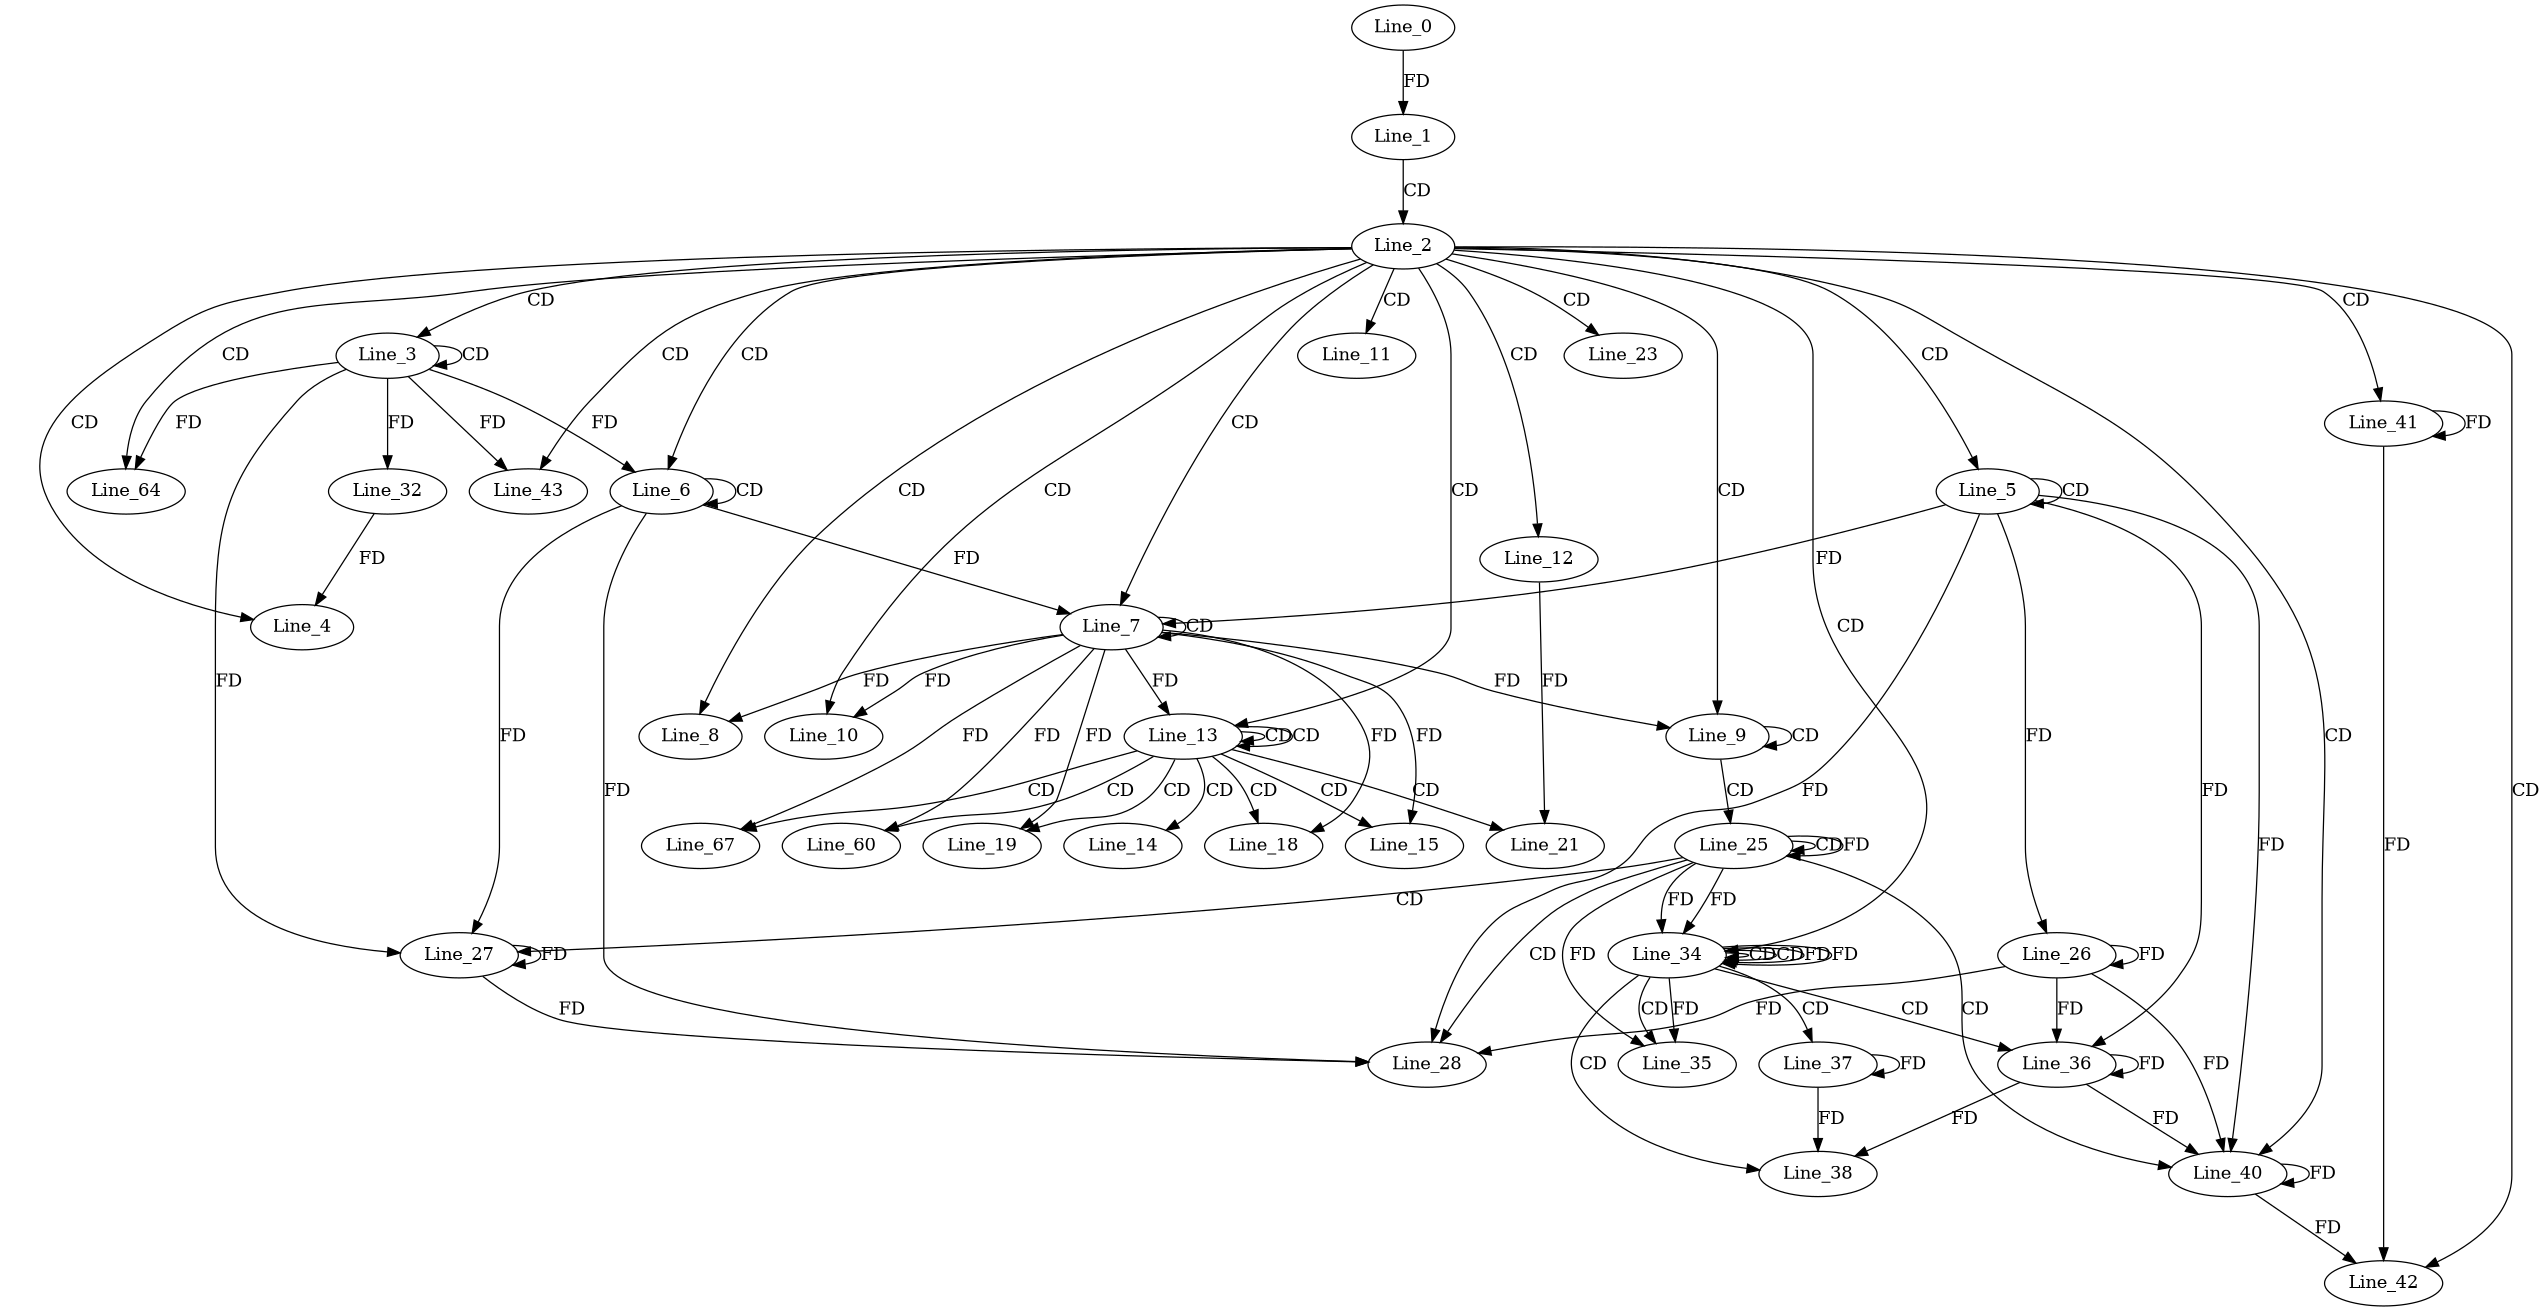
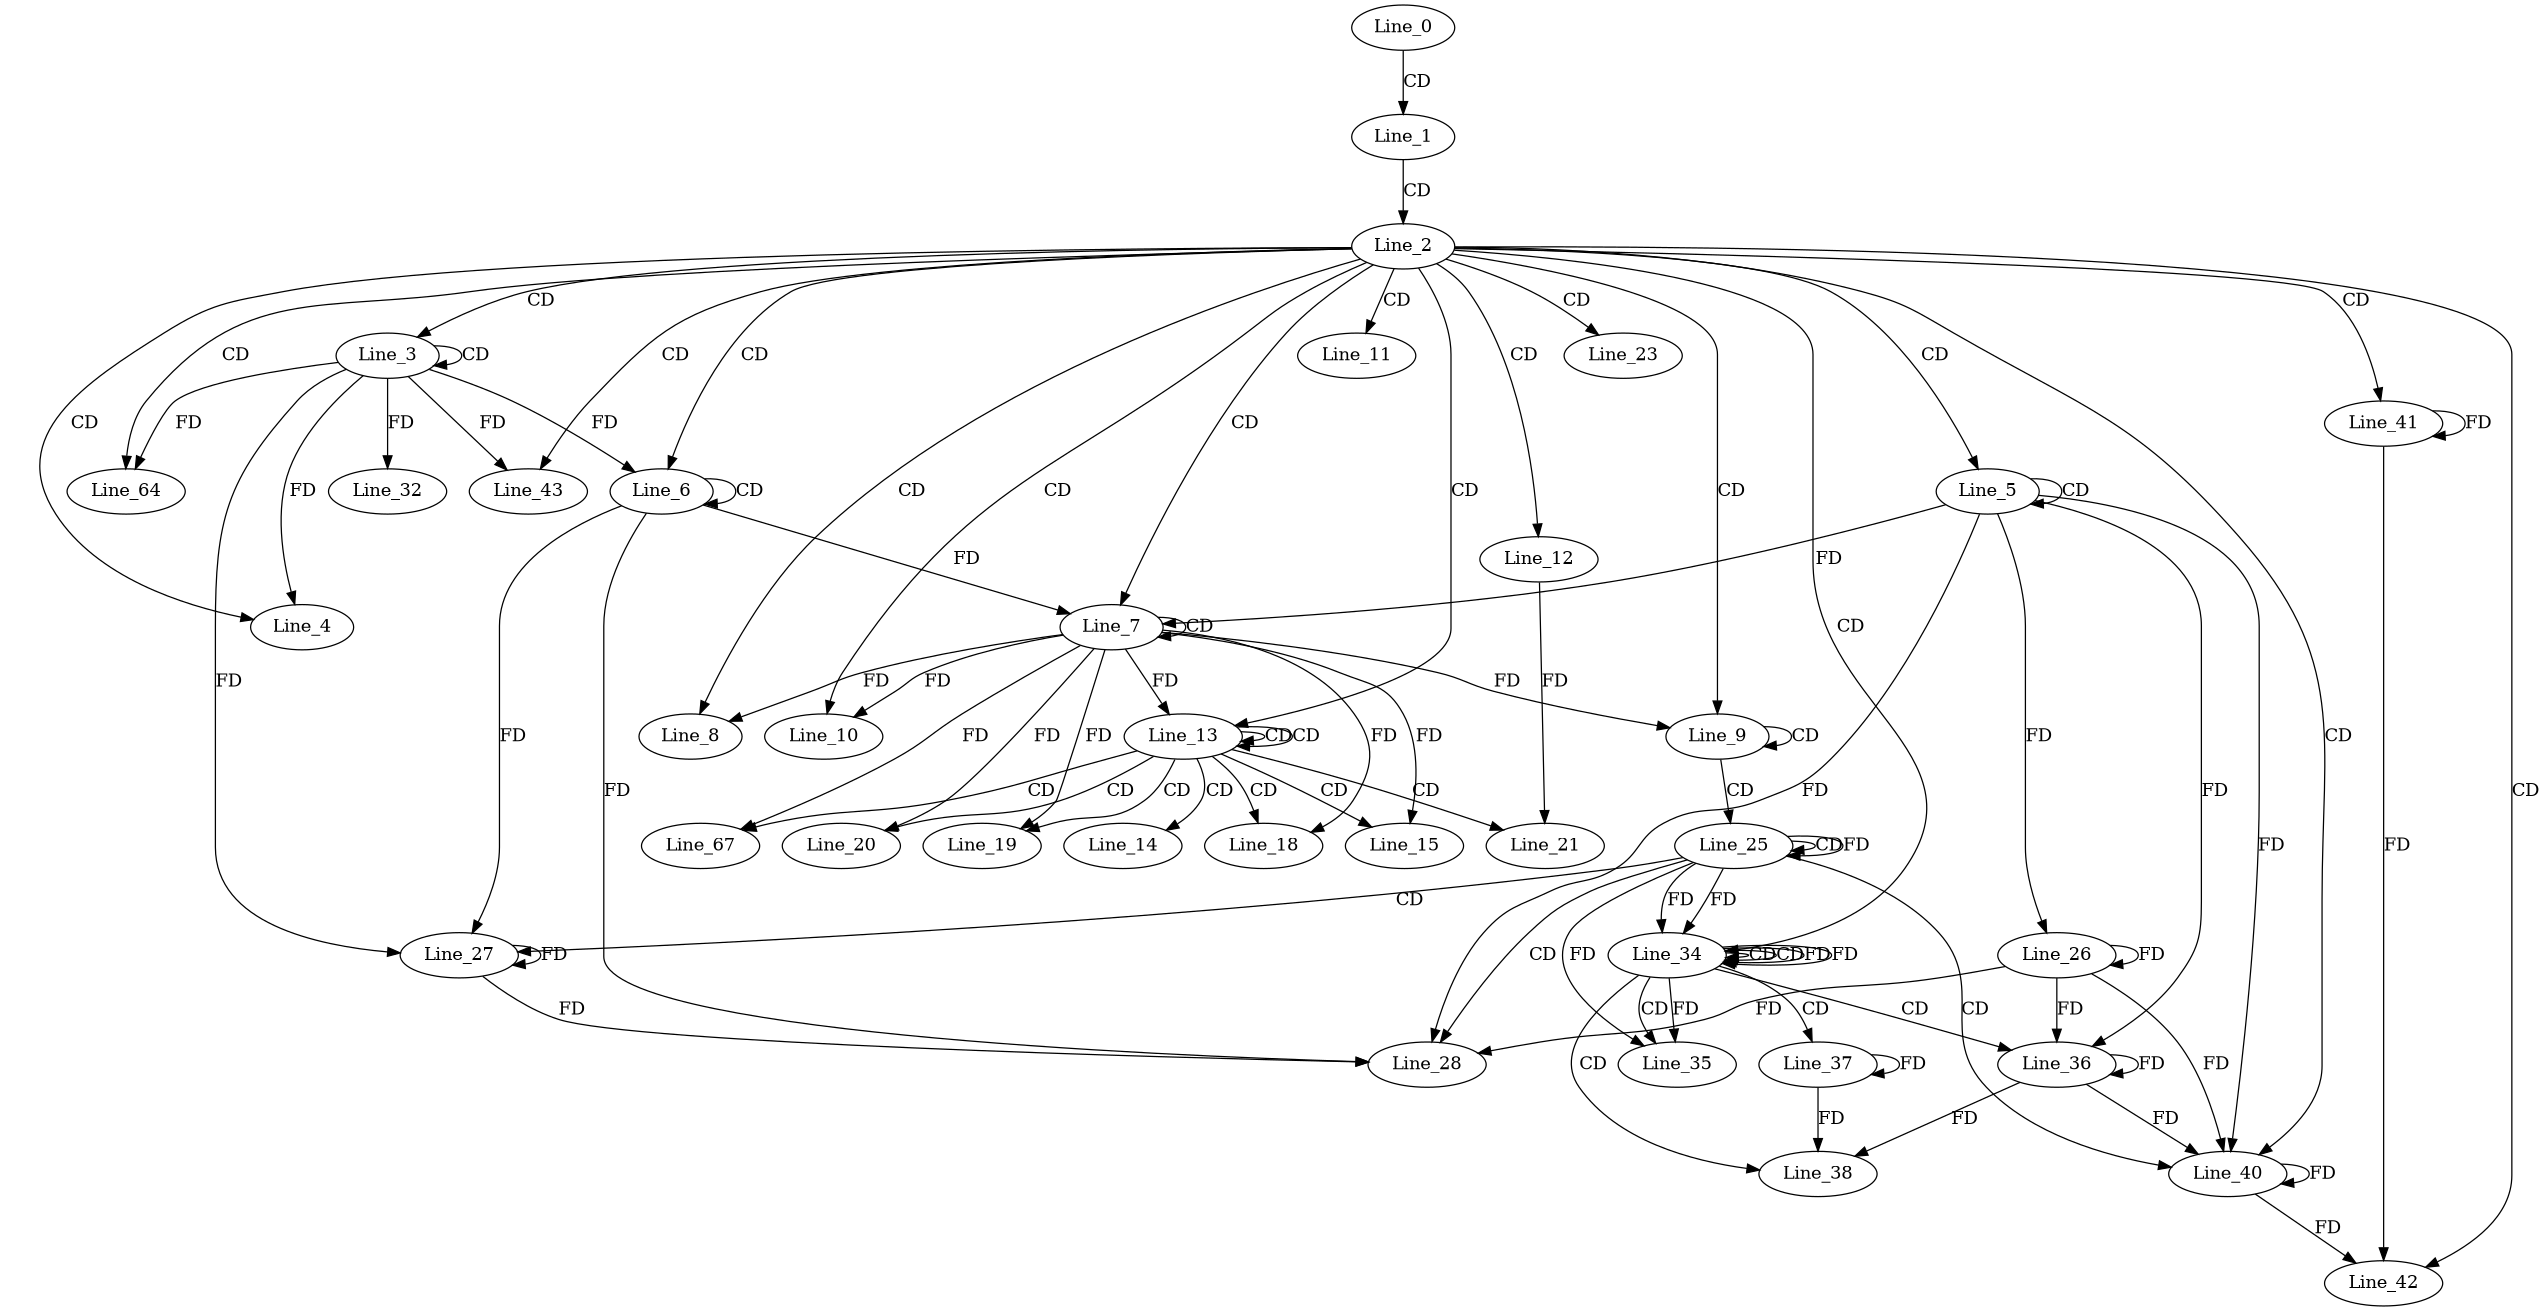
  digraph {
    Line_0
    Line_1
    Line_2
    Line_3
    Line_4
    Line_5
    Line_6
    Line_7
    Line_8
    Line_9
    Line_10
    Line_11
    Line_12
    Line_13
    Line_23
    Line_34
    Line_40
    Line_41
    Line_42
    Line_43
    n21 [label=Line_64]
    Line_27
    Line_32
    Line_26
    Line_28
    Line_36
    Line_15
    n28 [label=Line_67]
    Line_18
    Line_19
-   Line_20 [label=Line_60]
+   Line_20
    Line_25
    Line_21
    Line_14
    Line_35
    Line_37
    Line_38
-   Line_0 -> Line_1 [label=FD]
+   Line_0 -> Line_1 [label=CD]
    Line_1 -> Line_2 [label=CD]
    Line_2 -> Line_3 [label=CD]
    Line_2 -> Line_4 [label=CD]
    Line_2 -> Line_5 [label=CD]
    Line_2 -> Line_6 [label=CD]
    Line_2 -> Line_7 [label=CD]
    Line_2 -> Line_8 [label=CD]
    Line_2 -> Line_9 [label=CD]
    Line_2 -> Line_10 [label=CD]
    Line_2 -> Line_11 [label=CD]
    Line_2 -> Line_12 [label=CD]
    Line_2 -> Line_13 [label=CD]
    Line_2 -> Line_23 [label=CD]
    Line_2 -> Line_34 [label=CD]
    Line_2 -> Line_40 [label=CD]
    Line_2 -> Line_41 [label=CD]
    Line_2 -> Line_42 [label=CD]
    Line_2 -> Line_43 [label=CD]
    Line_2 -> n21 [label=CD]
    Line_3 -> Line_3 [label=CD]
-   Line_32 -> Line_4 [label=FD]
+   Line_3 -> Line_4 [label=FD]
    Line_3 -> Line_6 [label=FD]
    Line_3 -> Line_43 [label=FD]
    Line_3 -> n21 [label=FD]
    Line_3 -> Line_27 [label=FD]
    Line_3 -> Line_32 [label=FD]
    Line_5 -> Line_5 [label=CD]
    Line_5 -> Line_7 [label=FD]
    Line_5 -> Line_40 [label=FD]
    Line_5 -> Line_26 [label=FD]
    Line_5 -> Line_28 [label=FD]
    Line_5 -> Line_36 [label=FD]
    Line_6 -> Line_6 [label=CD]
    Line_6 -> Line_7 [label=FD]
    Line_6 -> Line_27 [label=FD]
    Line_6 -> Line_28 [label=FD]
    Line_7 -> Line_7 [label=CD]
    Line_7 -> Line_8 [label=FD]
    Line_7 -> Line_9 [label=FD]
    Line_7 -> Line_10 [label=FD]
    Line_7 -> Line_13 [label=FD]
    Line_7 -> Line_15 [label=FD]
    Line_7 -> n28 [label=FD]
    Line_7 -> Line_18 [label=FD]
    Line_7 -> Line_19 [label=FD]
    Line_7 -> Line_20 [label=FD]
    Line_9 -> Line_9 [label=CD]
    Line_9 -> Line_25 [label=CD]
    Line_12 -> Line_21 [label=FD]
    Line_13 -> Line_13 [label=CD]
    Line_13 -> Line_13 [label=CD]
    Line_13 -> Line_15 [label=CD]
    Line_13 -> n28 [label=CD]
    Line_13 -> Line_18 [label=CD]
    Line_13 -> Line_19 [label=CD]
    Line_13 -> Line_20 [label=CD]
    Line_13 -> Line_21 [label=CD]
    Line_13 -> Line_14 [label=CD]
    Line_34 -> Line_34 [label=CD]
    Line_34 -> Line_34 [label=CD]
    Line_34 -> Line_34 [label=FD]
    Line_34 -> Line_34 [label=FD]
    Line_34 -> Line_36 [label=CD]
    Line_34 -> Line_35 [label=CD]
    Line_34 -> Line_35 [label=FD]
    Line_34 -> Line_37 [label=CD]
    Line_34 -> Line_38 [label=CD]
    Line_40 -> Line_40 [label=FD]
    Line_40 -> Line_42 [label=FD]
    Line_41 -> Line_41 [label=FD]
    Line_41 -> Line_42 [label=FD]
    Line_27 -> Line_27 [label=FD]
    Line_27 -> Line_28 [label=FD]
    Line_26 -> Line_40 [label=FD]
    Line_26 -> Line_26 [label=FD]
    Line_26 -> Line_28 [label=FD]
    Line_26 -> Line_36 [label=FD]
    Line_36 -> Line_40 [label=FD]
    Line_36 -> Line_36 [label=FD]
    Line_36 -> Line_38 [label=FD]
    Line_25 -> Line_34 [label=FD]
    Line_25 -> Line_34 [label=FD]
    Line_25 -> Line_40 [label=CD]
    Line_25 -> Line_27 [label=CD]
    Line_25 -> Line_28 [label=CD]
    Line_25 -> Line_25 [label=CD]
    Line_25 -> Line_25 [label=FD]
    Line_25 -> Line_35 [label=FD]
    Line_37 -> Line_37 [label=FD]
    Line_37 -> Line_38 [label=FD]
  }
